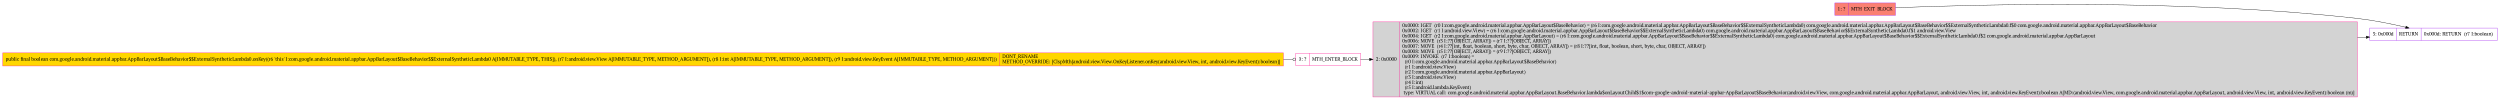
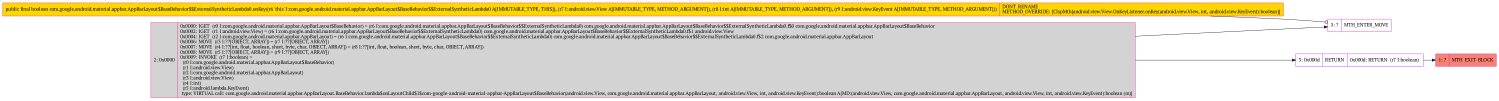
  digraph {
    fontname="PT Serif"
    rankdir=LR
    node [color=deeppink fillcolor=white fontname="PT Serif" shape=record style=filled]
    edge [arrowhead=normal fontname="PT Serif" style=solid]
-   n1 [label="{0\:\ ?|MTH_ENTER_BLOCK\l}"]
+   n1 [label="{0\:\ ?|MTH_ENTER_MOVE\l}"]
    n2 [fillcolor=lightgrey label="{2\:\ 0x0000|0x0000: IGET  (r0 I:com.google.android.material.appbar.AppBarLayout$BaseBehavior) = (r6 I:com.google.android.material.appbar.AppBarLayout$BaseBehavior$$ExternalSyntheticLambda0) com.google.android.material.appbar.AppBarLayout$BaseBehavior$$ExternalSyntheticLambda0.f$0 com.google.android.material.appbar.AppBarLayout$BaseBehavior \l0x0002: IGET  (r1 I:android.view.View) = (r6 I:com.google.android.material.appbar.AppBarLayout$BaseBehavior$$ExternalSyntheticLambda0) com.google.android.material.appbar.AppBarLayout$BaseBehavior$$ExternalSyntheticLambda0.f$1 android.view.View \l0x0004: IGET  (r2 I:com.google.android.material.appbar.AppBarLayout) = (r6 I:com.google.android.material.appbar.AppBarLayout$BaseBehavior$$ExternalSyntheticLambda0) com.google.android.material.appbar.AppBarLayout$BaseBehavior$$ExternalSyntheticLambda0.f$2 com.google.android.material.appbar.AppBarLayout \l0x0006: MOVE  (r3 I:??[OBJECT, ARRAY]) = (r7 I:??[OBJECT, ARRAY]) \l0x0007: MOVE  (r4 I:??[int, float, boolean, short, byte, char, OBJECT, ARRAY]) = (r8 I:??[int, float, boolean, short, byte, char, OBJECT, ARRAY]) \l0x0008: MOVE  (r5 I:??[OBJECT, ARRAY]) = (r9 I:??[OBJECT, ARRAY]) \l0x0009: INVOKE  (r7 I:boolean) = \l  (r0 I:com.google.android.material.appbar.AppBarLayout$BaseBehavior)\l  (r1 I:android.view.View)\l  (r2 I:com.google.android.material.appbar.AppBarLayout)\l  (r3 I:android.view.View)\l  (r4 I:int)\l  (r5 I:android.lambda.KeyEvent)\l type: VIRTUAL call: com.google.android.material.appbar.AppBarLayout.BaseBehavior.lambda$onLayoutChild$1$com\-google\-android\-material\-appbar\-AppBarLayout$BaseBehavior(android.view.View, com.google.android.material.appbar.AppBarLayout, android.view.View, int, android.view.KeyEvent):boolean A[MD:(android.view.View, com.google.android.material.appbar.AppBarLayout, android.view.View, int, android.view.KeyEvent):boolean (m)]\l}"]
    n3 [color=purple label="{3\:\ 0x000d|RETURN\l|0x000d: RETURN  (r7 I:boolean) \l}"]
    n4 [color=purple fillcolor=salmon label="{1\:\ ?|MTH_EXIT_BLOCK\l}"]
    n5 [fillcolor=gold label="{public final boolean com.google.android.material.appbar.AppBarLayout$BaseBehavior$$ExternalSyntheticLambda0.onKey((r6 'this' I:com.google.android.material.appbar.AppBarLayout$BaseBehavior$$ExternalSyntheticLambda0 A[IMMUTABLE_TYPE, THIS]), (r7 I:android.view.View A[IMMUTABLE_TYPE, METHOD_ARGUMENT]), (r8 I:int A[IMMUTABLE_TYPE, METHOD_ARGUMENT]), (r9 I:android.view.KeyEvent A[IMMUTABLE_TYPE, METHOD_ARGUMENT]))  | DONT_RENAME\lMETHOD_OVERRIDE: [ClspMth\{android.view.View.OnKeyListener.onKey(android.view.View, int, android.view.KeyEvent):boolean\}]\l}"]
-   n1 -> n2
+   n2 -> n1
    n2 -> n3
-   n4 -> n3
+   n3 -> n4
    n5 -> n1 [arrowhead=odot]
  }
